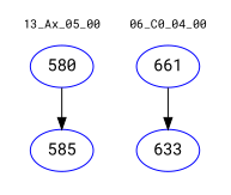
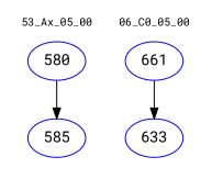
  digraph {
    fontname="Roboto Mono"
    node [color=blue fontname="Roboto Mono"]
    edge [color=black fontname="Roboto Mono"]
    n1 [label=580]
    n2 [label=585]
    n3 [label=661]
    n4 [label=633]
    subgraph cluster_1 {
      color=white
      fontsize=10
-     label="13_Ax_05_00"
+     label="53_Ax_05_00"
      n1
      n2
    }
    subgraph cluster_2 {
      color=white
      fontsize=10
-     label="06_C0_04_00"
+     label="06_C0_05_00"
      n3
      n4
    }
    n1 -> n2
    n3 -> n4
  }
